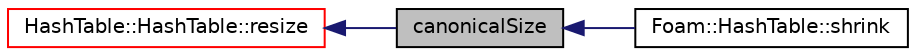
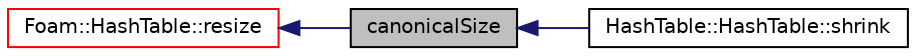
  digraph {
    rankdir=LR
    node [color=black fontname=Helvetica fontsize=10 shape=record]
    edge [color=midnightblue dir=back fontname=Helvetica fontsize=10 labelfontname=Helvetica labelfontsize=10 style=solid]
    n1 [fillcolor=grey75 fontcolor=black height=0.2 label=canonicalSize style=filled width=0.4]
-   n2 [height=0.2 label="Foam::HashTable::shrink" width=0.4]
-   n3 [color=red height=0.2 label="HashTable::HashTable::resize" width=0.4]
+   n2 [height=0.2 label="HashTable::HashTable::shrink" width=0.4]
+   n3 [color=red height=0.2 label="Foam::HashTable::resize" width=0.4]
    n1 -> n2
    n3 -> n1
  }
